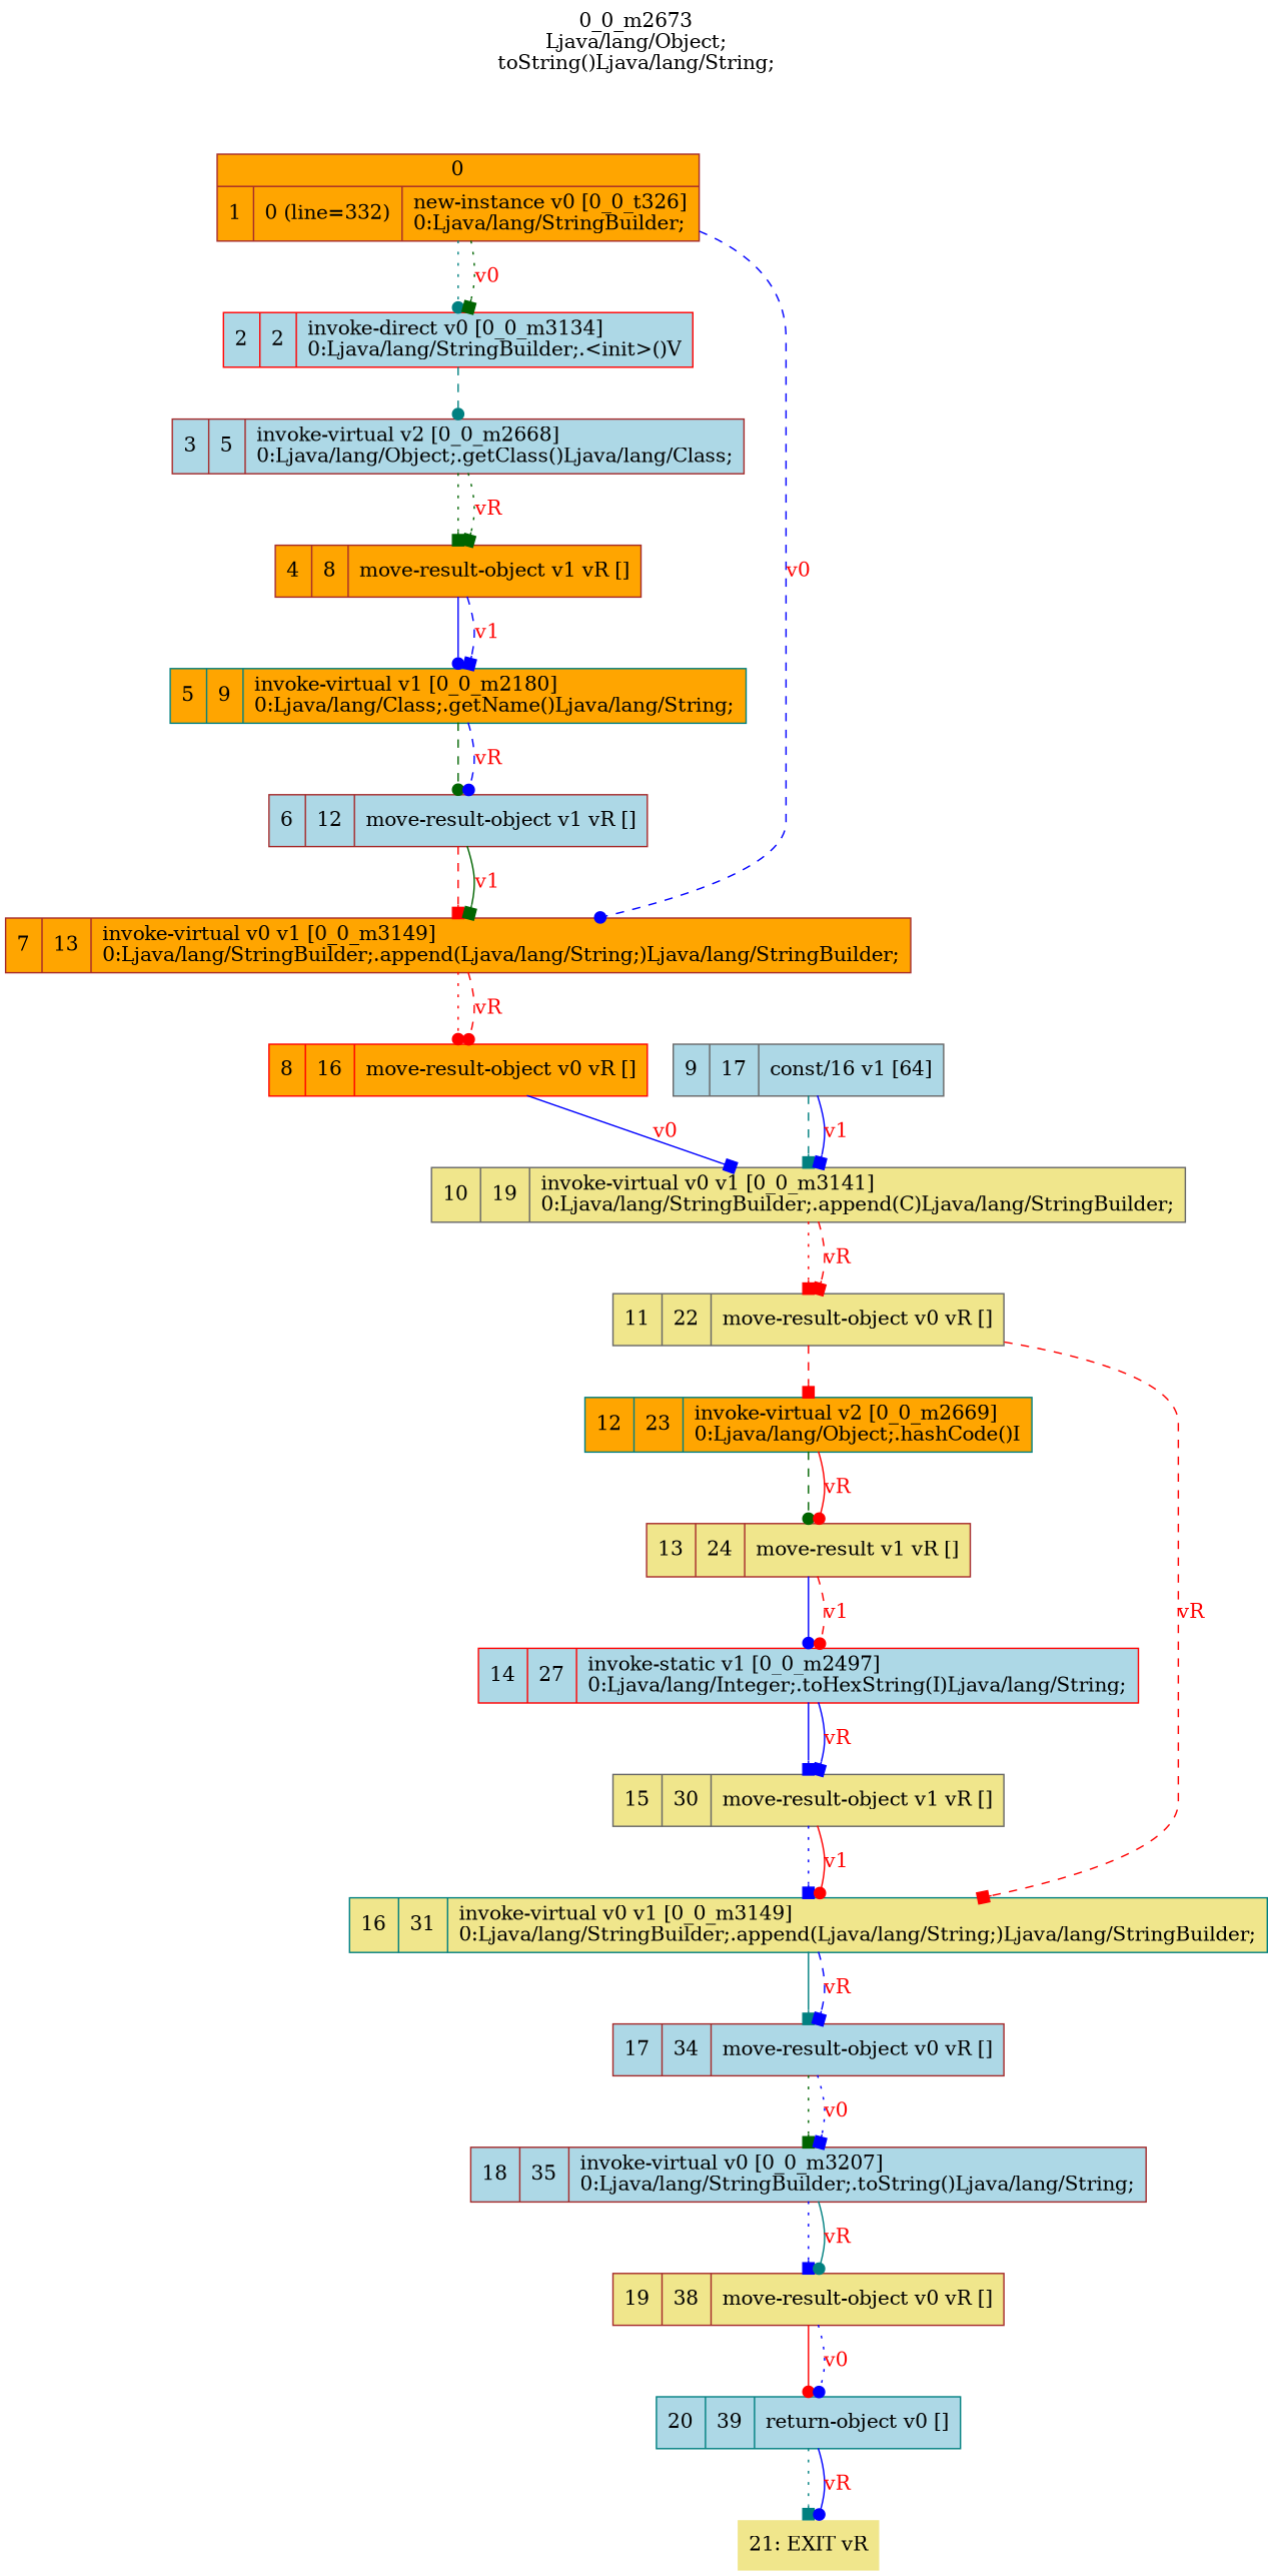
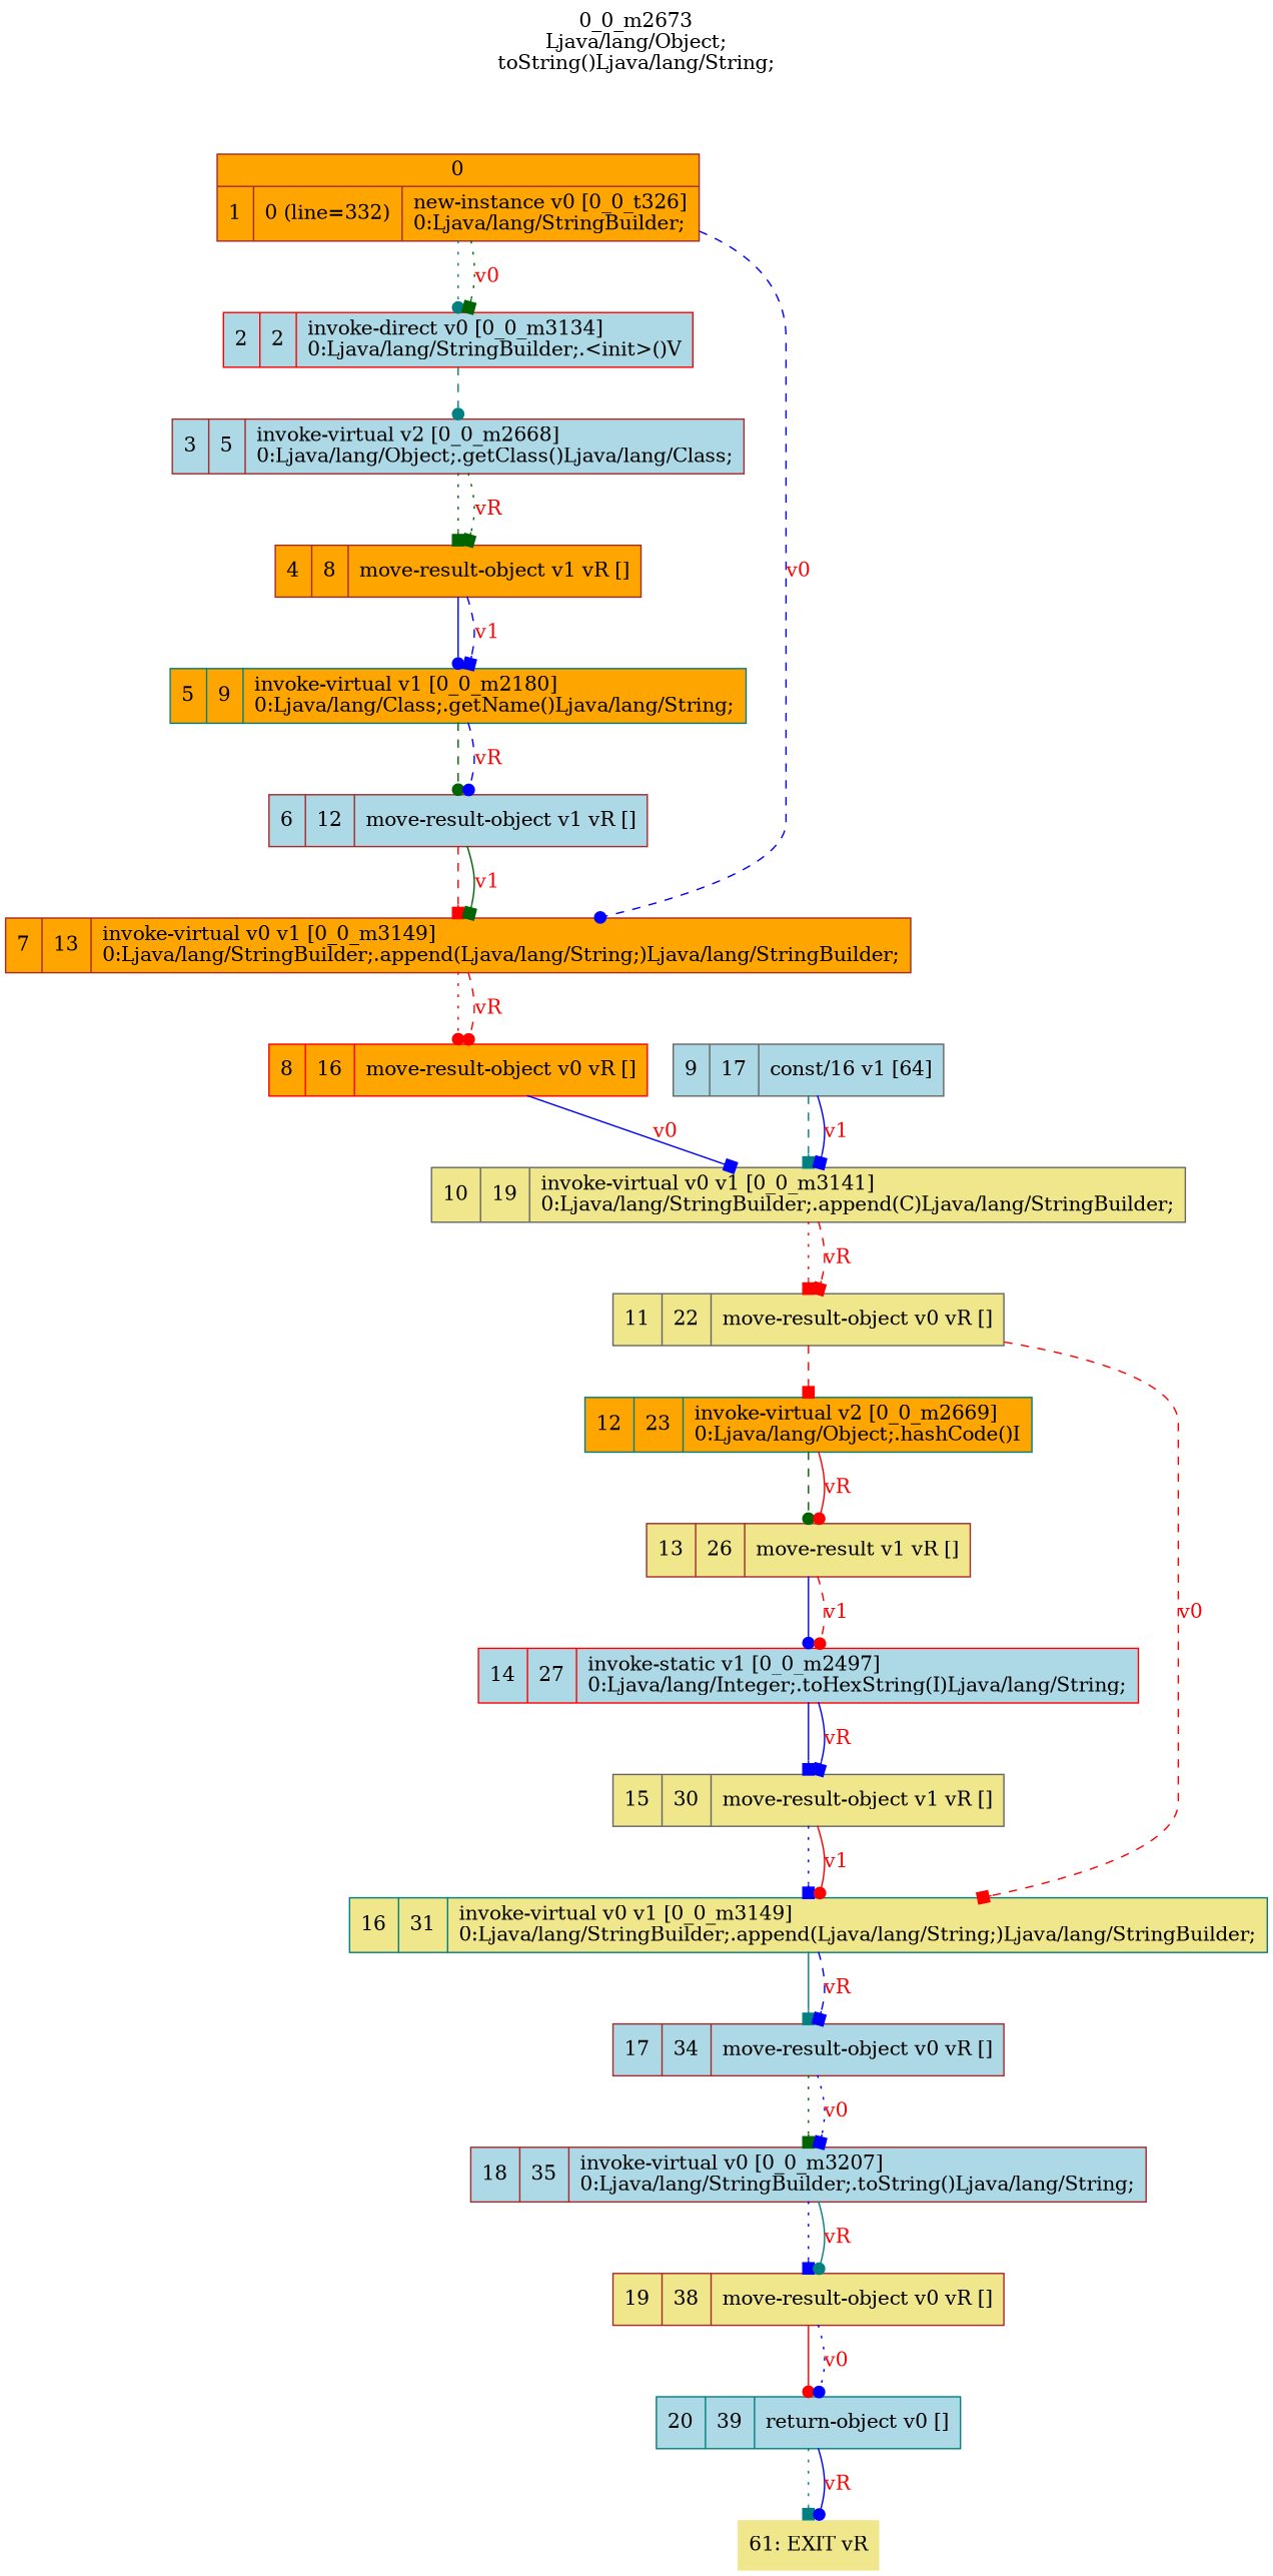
  digraph {
    label="0_0_m2673\nLjava/lang/Object;\ntoString()Ljava/lang/String;"
    labelloc=t
    rankdir=UD
    node [color=brown fillcolor=lightblue shape=record style=filled]
    edge [arrowhead=box color=blue fontcolor=red style=dashed]
    n1 [fillcolor=orange label="{0|{1|0 (line=332)|new-instance v0 [0_0_t326]\l0:Ljava/lang/StringBuilder;\l}}"]
    n2 [color=red label="2|2|invoke-direct v0 [0_0_m3134]\l0:Ljava/lang/StringBuilder;.\<init\>()V\l"]
    n3 [fillcolor=orange label="7|13|invoke-virtual v0 v1 [0_0_m3149]\l0:Ljava/lang/StringBuilder;.append(Ljava/lang/String;)Ljava/lang/StringBuilder;\l"]
    n4 [label="3|5|invoke-virtual v2 [0_0_m2668]\l0:Ljava/lang/Object;.getClass()Ljava/lang/Class;\l"]
    n5 [fillcolor=orange label="4|8|move-result-object v1 vR []\l"]
    n6 [color=teal fillcolor=orange label="12|23|invoke-virtual v2 [0_0_m2669]\l0:Ljava/lang/Object;.hashCode()I\l"]
-   n7 [fillcolor=khaki label="13|24|move-result v1 vR []\l"]
+   n7 [fillcolor=khaki label="13|26|move-result v1 vR []\l"]
    n8 [color=red fillcolor=orange label="8|16|move-result-object v0 vR []\l"]
    n9 [color=teal fillcolor=orange label="5|9|invoke-virtual v1 [0_0_m2180]\l0:Ljava/lang/Class;.getName()Ljava/lang/String;\l"]
    n10 [label="6|12|move-result-object v1 vR []\l"]
    n11 [color=gray40 fillcolor=khaki label="10|19|invoke-virtual v0 v1 [0_0_m3141]\l0:Ljava/lang/StringBuilder;.append(C)Ljava/lang/StringBuilder;\l"]
    n12 [color=gray40 label="9|17|const/16 v1 [64]\l"]
    n13 [color=gray40 fillcolor=khaki label="11|22|move-result-object v0 vR []\l"]
    n14 [color=teal fillcolor=khaki label="16|31|invoke-virtual v0 v1 [0_0_m3149]\l0:Ljava/lang/StringBuilder;.append(Ljava/lang/String;)Ljava/lang/StringBuilder;\l"]
    n15 [label="17|34|move-result-object v0 vR []\l"]
    n16 [color=red label="14|27|invoke-static v1 [0_0_m2497]\l0:Ljava/lang/Integer;.toHexString(I)Ljava/lang/String;\l"]
    n17 [color=gray40 fillcolor=khaki label="15|30|move-result-object v1 vR []\l"]
    n18 [label="18|35|invoke-virtual v0 [0_0_m3207]\l0:Ljava/lang/StringBuilder;.toString()Ljava/lang/String;\l"]
    n19 [fillcolor=khaki label="19|38|move-result-object v0 vR []\l"]
    n20 [color=teal label="20|39|return-object v0 []\l"]
-   n21 [color=red fillcolor=khaki label="21: EXIT vR" shape=plaintext]
+   n21 [color=red fillcolor=khaki label="61: EXIT vR" shape=plaintext]
    n1 -> n2 [arrowhead=dot color=teal fontcolor=blue style=dotted weight=100]
    n1 -> n2 [color=darkgreen label=v0 style=dotted]
    n1 -> n3 [arrowhead=dot label=v0]
    n2 -> n4 [arrowhead=dot color=teal fontcolor=blue weight=100]
    n3 -> n8 [arrowhead=dot color=red fontcolor=blue style=dotted weight=100]
    n3 -> n8 [arrowhead=dot color=red label=vR]
    n4 -> n5 [color=darkgreen fontcolor=blue style=dotted weight=100]
    n4 -> n5 [color=darkgreen label=vR style=dotted]
    n5 -> n9 [arrowhead=dot fontcolor=blue style=solid weight=100]
    n5 -> n9 [label=v1]
    n6 -> n7 [arrowhead=dot color=darkgreen fontcolor=blue weight=100]
    n6 -> n7 [arrowhead=dot color=red label=vR style=solid]
    n7 -> n16 [arrowhead=dot fontcolor=blue style=solid weight=100]
    n7 -> n16 [arrowhead=dot color=red label=v1]
    n8 -> n11 [label=v0 style=solid]
    n9 -> n10 [arrowhead=dot color=darkgreen fontcolor=blue weight=100]
    n9 -> n10 [arrowhead=dot label=vR]
    n10 -> n3 [color=red fontcolor=blue weight=100]
    n10 -> n3 [color=darkgreen label=v1 style=solid]
    n11 -> n13 [color=red fontcolor=blue style=dotted weight=100]
    n11 -> n13 [color=red label=vR]
    n12 -> n11 [color=teal fontcolor=blue weight=100]
    n12 -> n11 [label=v1 style=solid]
    n13 -> n6 [color=red fontcolor=blue weight=100]
-   n13 -> n14 [color=red label=vR]
+   n13 -> n14 [color=red label=v0]
    n14 -> n15 [color=teal fontcolor=blue style=solid weight=100]
    n14 -> n15 [label=vR]
    n15 -> n18 [color=darkgreen fontcolor=blue style=dotted weight=100]
    n15 -> n18 [label=v0 style=dotted]
    n16 -> n17 [fontcolor=blue style=solid weight=100]
    n16 -> n17 [label=vR style=solid]
    n17 -> n14 [fontcolor=blue style=dotted weight=100]
    n17 -> n14 [arrowhead=dot color=red label=v1 style=solid]
    n18 -> n19 [fontcolor=blue style=dotted weight=100]
    n18 -> n19 [arrowhead=dot color=teal label=vR style=solid]
    n19 -> n20 [arrowhead=dot color=red fontcolor=blue style=solid weight=100]
    n19 -> n20 [arrowhead=dot label=v0 style=dotted]
    n20 -> n21 [color=teal fontcolor=blue style=dotted weight=100]
    n20 -> n21 [arrowhead=dot label=vR style=solid]
  }
